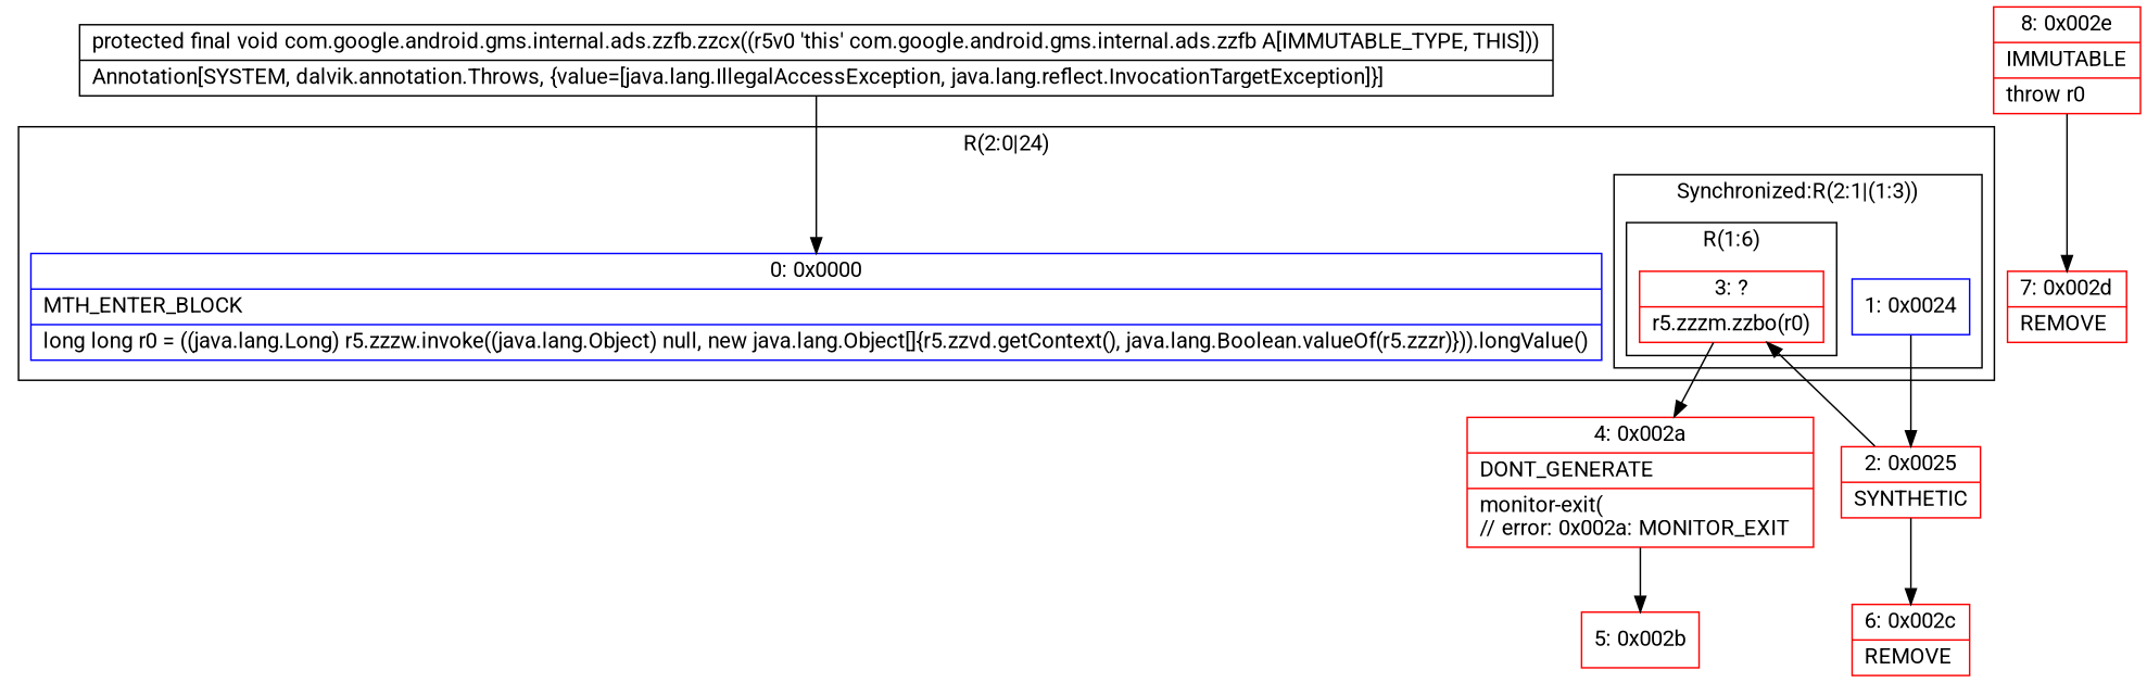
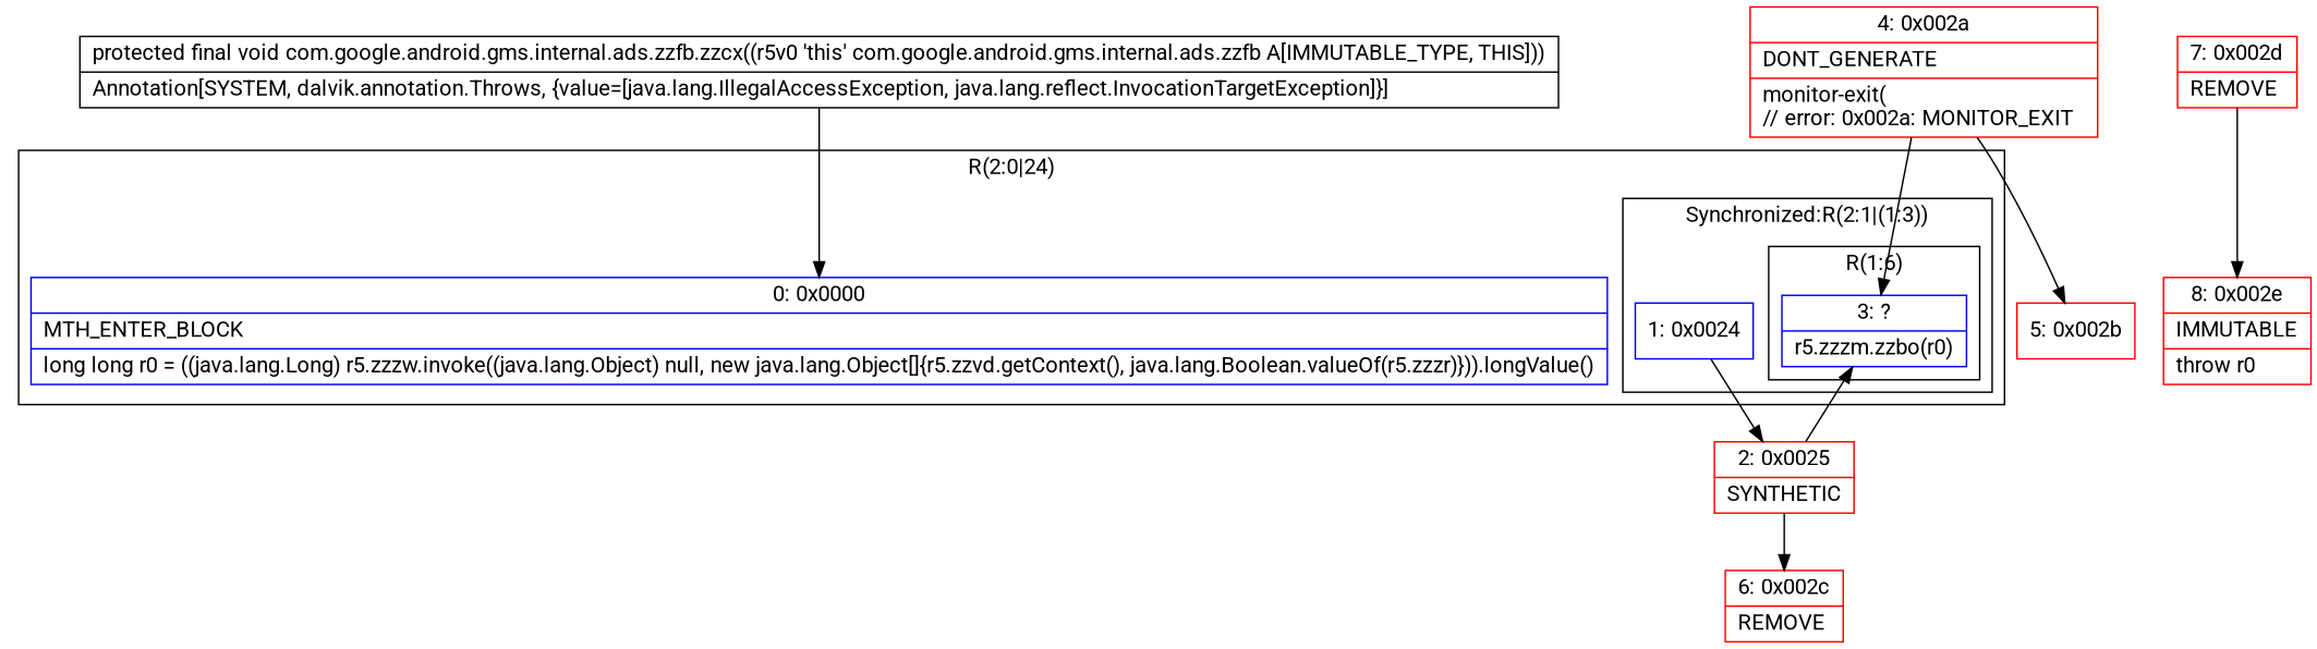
  digraph {
    fontname=Roboto
    node [color=red fontname=Roboto shape=record]
    edge [fontname=Roboto]
-   n1 [label="{3\:\ ?|r5.zzzm.zzbo(r0)\l}"]
+   n1 [color=blue label="{3\:\ ?|r5.zzzm.zzbo(r0)\l}"]
    n2 [color=blue label="{1\:\ 0x0024}"]
    n3 [color=blue label="{0\:\ 0x0000|MTH_ENTER_BLOCK\l|long long r0 = ((java.lang.Long) r5.zzzw.invoke((java.lang.Object) null, new java.lang.Object[]\{r5.zzvd.getContext(), java.lang.Boolean.valueOf(r5.zzzr)\})).longValue()\l}"]
    n4 [label="{4\:\ 0x002a|DONT_GENERATE\l|monitor\-exit(\l\/\/ error: 0x002a: MONITOR_EXIT  \l}"]
    n5 [label="{2\:\ 0x0025|SYNTHETIC\l}"]
    n6 [label="{6\:\ 0x002c|REMOVE\l}"]
    n7 [label="{5\:\ 0x002b}"]
    n8 [label="{7\:\ 0x002d|REMOVE\l}"]
    n9 [label="{8\:\ 0x002e|IMMUTABLE\l|throw r0\l}"]
    n10 [label="{protected final void com.google.android.gms.internal.ads.zzfb.zzcx((r5v0 'this' com.google.android.gms.internal.ads.zzfb A[IMMUTABLE_TYPE, THIS]))  | Annotation[SYSTEM, dalvik.annotation.Throws, \{value=[java.lang.IllegalAccessException, java.lang.reflect.InvocationTargetException]\}]\l}" color=""]
    subgraph cluster_1 {
      label="R(2:0|24)"
      n3
      subgraph cluster_2 {
        label="Synchronized:R(2:1|(1:3))"
        n2
        subgraph cluster_3 {
          label="R(1:6)"
          n1
        }
      }
    }
-   n1 -> n4
+   n4 -> n1
    n2 -> n5
    n4 -> n7
    n5 -> n1
    n5 -> n6
-   n9 -> n8
+   n8 -> n9
    n10 -> n3
  }
